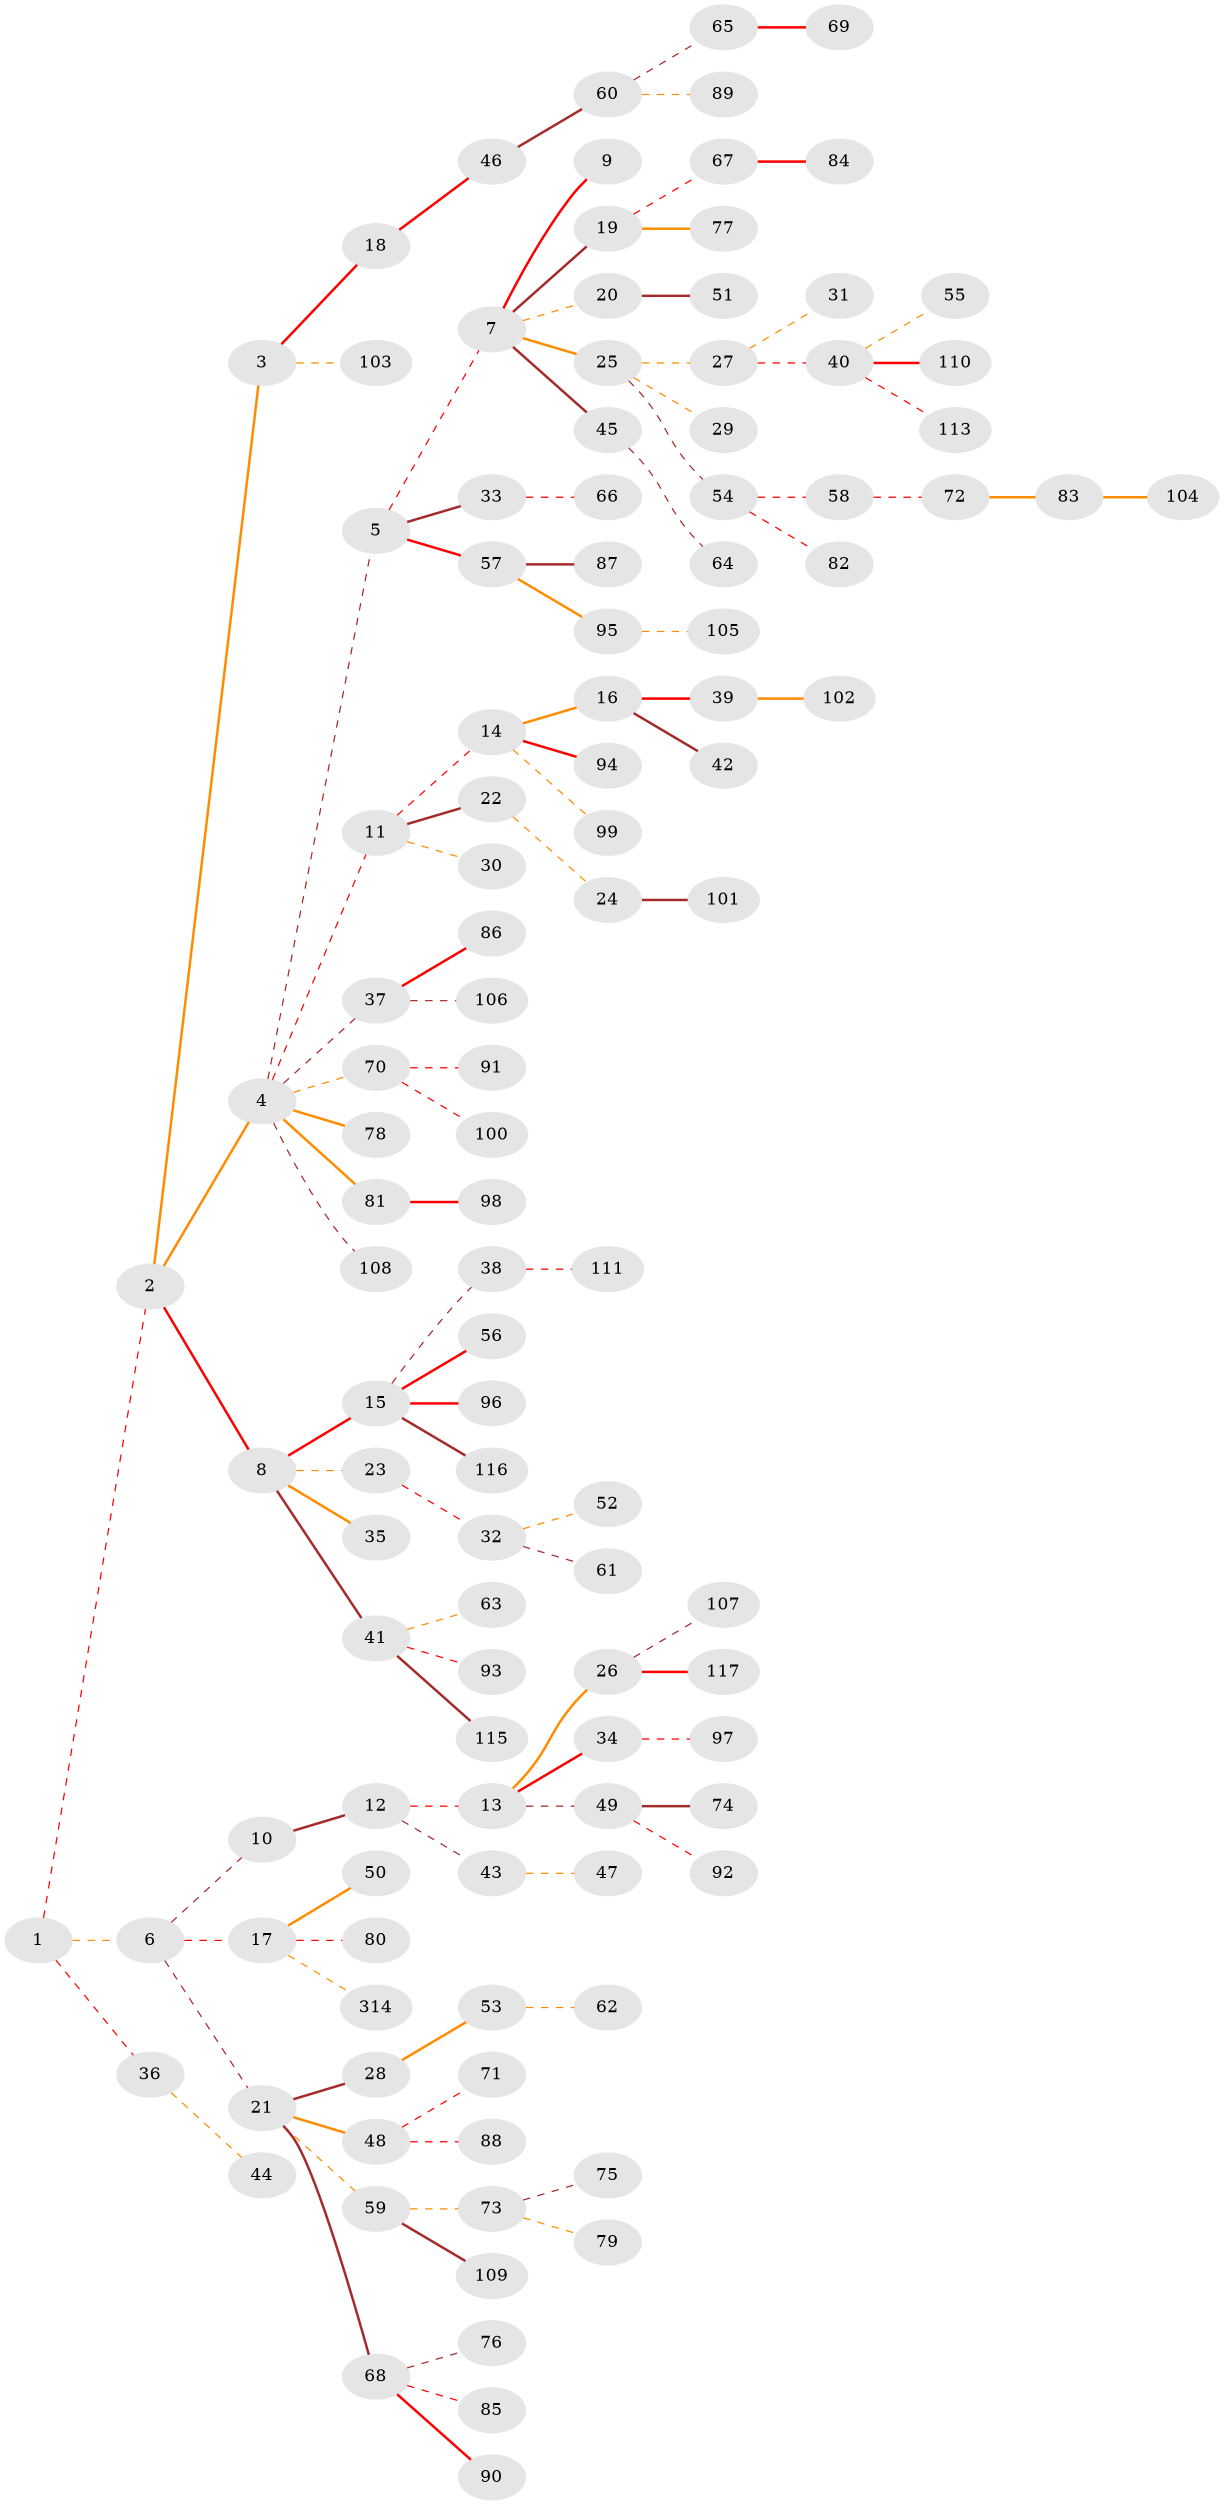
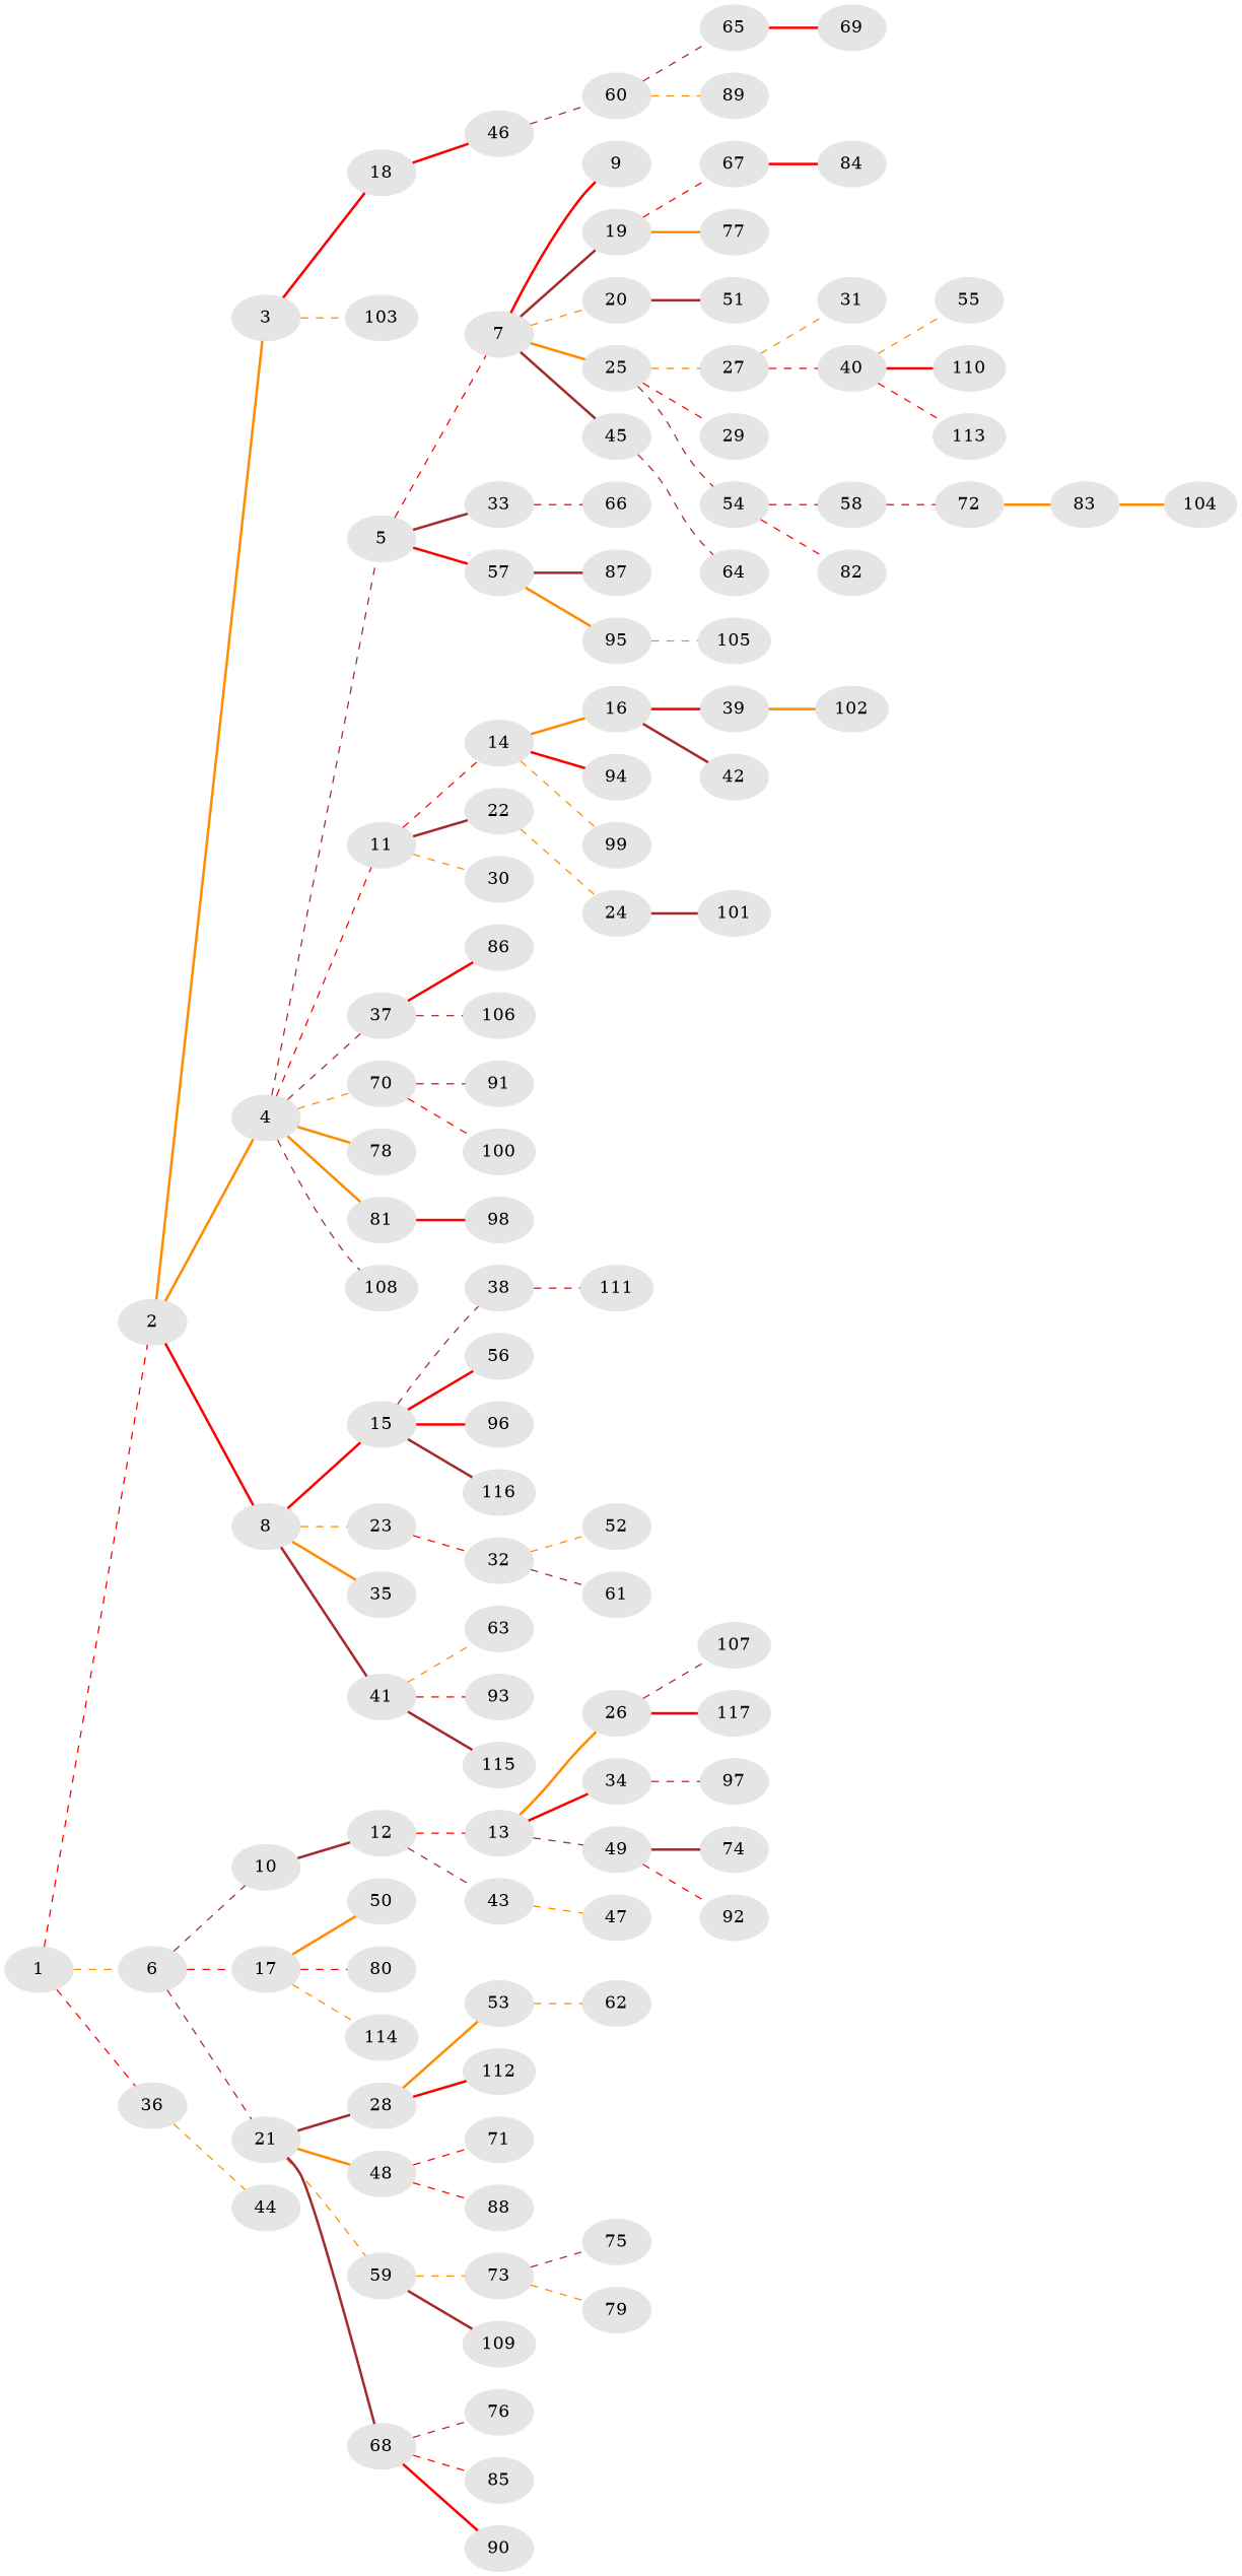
  graph {
    rankdir=LR
    node [color=gray90 style=filled]
    edge [color=red style=dashed]
    1
    2
    6
    36
    3
    4
    8
    10
    17
    21
    44
    18
    103
    5
    11
    37
    70
    78
    81
    108
    15
    23
    35
    41
    46
    7
    33
    57
    14
    22
    30
    86
    106
    91
    100
    98
    9
    19
    20
    25
    45
    66
    87
    95
    12
    50
    80
-   114 [label=314]
+   114
    28
    48
    59
    68
    67
    77
    51
    27
    29
    54
    64
    38
    56
    96
    116
    32
    63
    93
    115
    13
    43
    16
    94
    99
    24
    26
    34
    49
    47
    107
    117
    97
    74
    92
    39
    42
    111
    102
    60
    84
    53
+   112
    71
    88
    73
    109
    76
    85
    90
    101
    52
    61
    31
    40
    58
    82
    55
    110
    113
    62
    65
    89
    72
    105
    83
    75
    79
    69
    104
    1 -- 2
    1 -- 6 [color=darkorange]
    1 -- 36
    2 -- 3 [color=darkorange style=bold]
    2 -- 4 [color=darkorange style=bold]
    2 -- 8 [style=bold]
    6 -- 10 [color=brown]
    6 -- 17
    6 -- 21 [color=brown]
    36 -- 44 [color=darkorange]
    3 -- 18 [style=bold]
    3 -- 103 [color=darkorange]
    4 -- 5 [color=brown]
    4 -- 11
    4 -- 37 [color=brown]
    4 -- 70 [color=darkorange]
    4 -- 78 [color=darkorange style=bold]
    4 -- 81 [color=darkorange style=bold]
    4 -- 108 [color=brown]
    8 -- 15 [style=bold]
    8 -- 23 [color=darkorange]
    8 -- 35 [color=darkorange style=bold]
    8 -- 41 [color=brown style=bold]
    10 -- 12 [color=brown style=bold]
    17 -- 50 [color=darkorange style=bold]
    17 -- 80
    17 -- 114 [color=darkorange]
    21 -- 28 [color=brown style=bold]
    21 -- 48 [color=darkorange style=bold]
    21 -- 59 [color=darkorange]
    21 -- 68 [color=brown style=bold]
    18 -- 46 [style=bold]
    5 -- 7
    5 -- 33 [color=brown style=bold]
    5 -- 57 [style=bold]
    11 -- 14
    11 -- 22 [color=brown style=bold]
    11 -- 30 [color=darkorange]
    37 -- 86 [style=bold]
    37 -- 106 [color=brown]
    70 -- 91
    70 -- 100
    81 -- 98 [style=bold]
    15 -- 38 [color=brown]
    15 -- 56 [style=bold]
    15 -- 96 [style=bold]
    15 -- 116 [color=brown style=bold]
    23 -- 32
    41 -- 63 [color=darkorange]
    41 -- 93
    41 -- 115 [color=brown style=bold]
-   46 -- 60 [color=brown style=bold]
+   46 -- 60 [color=brown]
    7 -- 9 [style=bold]
    7 -- 19 [color=brown style=bold]
    7 -- 20 [color=darkorange]
    7 -- 25 [color=darkorange style=bold]
    7 -- 45 [color=brown style=bold]
    33 -- 66
    57 -- 87 [color=brown style=bold]
    57 -- 95 [color=darkorange style=bold]
    14 -- 16 [color=darkorange style=bold]
    14 -- 94 [style=bold]
    14 -- 99 [color=darkorange]
    22 -- 24 [color=darkorange]
    19 -- 67
    19 -- 77 [color=darkorange style=bold]
    20 -- 51 [color=brown style=bold]
    25 -- 27 [color=darkorange]
-   25 -- 29 [color=darkorange]
+   25 -- 29
    25 -- 54 [color=brown]
    45 -- 64 [color=brown]
    95 -- 105 [color=darkorange]
    12 -- 13
    12 -- 43 [color=brown]
    28 -- 53 [color=darkorange style=bold]
+   28 -- 112 [style=bold]
    48 -- 71
    48 -- 88
    59 -- 73 [color=darkorange]
    59 -- 109 [color=brown style=bold]
    68 -- 76 [color=brown]
    68 -- 85
    68 -- 90 [style=bold]
    67 -- 84 [style=bold]
    27 -- 31 [color=darkorange]
    27 -- 40
    54 -- 58
    54 -- 82
    38 -- 111
    32 -- 52 [color=darkorange]
    32 -- 61 [color=brown]
    13 -- 26 [color=darkorange style=bold]
    13 -- 34 [style=bold]
    13 -- 49 [color=brown]
    43 -- 47 [color=darkorange]
    16 -- 39 [style=bold]
    16 -- 42 [color=brown style=bold]
    24 -- 101 [color=brown style=bold]
    26 -- 107 [color=brown]
    26 -- 117 [style=bold]
    34 -- 97
    49 -- 74 [color=brown style=bold]
    49 -- 92
    39 -- 102 [color=darkorange style=bold]
    60 -- 65 [color=brown]
    60 -- 89 [color=darkorange]
    53 -- 62 [color=darkorange]
    73 -- 75 [color=brown]
    73 -- 79 [color=darkorange]
    40 -- 55 [color=darkorange]
    40 -- 110 [style=bold]
    40 -- 113
    58 -- 72
    65 -- 69 [style=bold]
    72 -- 83 [color=darkorange style=bold]
    83 -- 104 [color=darkorange style=bold]
  }
